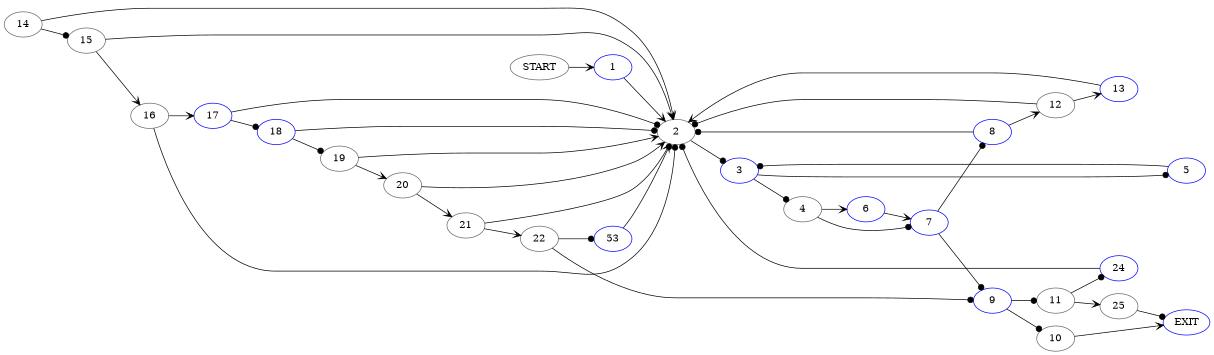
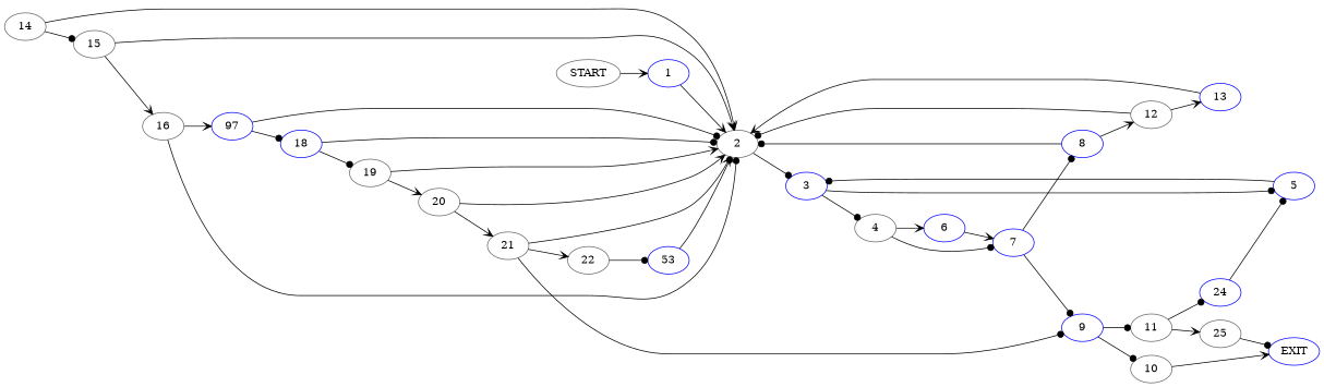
  digraph {
    rankdir=LR
    node [color=gray40]
    edge [arrowhead=dot]
    n1 [label=START]
    1 [color=blue]
    2
    n4 [color=blue label=EXIT]
    3 [color=blue]
    4
    5 [color=blue]
    6 [color=blue]
    7 [color=blue]
    8 [color=blue]
    9 [color=blue]
    12
    10
    11
    13 [color=blue]
    24 [color=blue]
    25
    14
    15
    16
-   17 [color=blue]
+   17 [color=blue label=97]
    18 [color=blue]
    19
    20
    21
    22
    n27 [color=blue label=53]
    n1 -> 1 [arrowhead=vee]
    1 -> 2 [arrowhead=vee]
    2 -> 3
    3 -> 4
    3 -> 5
    4 -> 6 [arrowhead=vee]
    4 -> 7
    5 -> 3
    6 -> 7 [arrowhead=vee]
    7 -> 8
    7 -> 9
    8 -> 2
    8 -> 12 [arrowhead=vee]
    9 -> 10
    9 -> 11
    12 -> 2
    12 -> 13 [arrowhead=vee]
    10 -> n4 [arrowhead=vee]
    11 -> 24
    11 -> 25 [arrowhead=vee]
    13 -> 2 [arrowhead=vee]
-   24 -> 2
+   24 -> 5
    25 -> n4
    14 -> 2 [arrowhead=vee]
    14 -> 15
    15 -> 2 [arrowhead=vee]
    15 -> 16 [arrowhead=vee]
    16 -> 2
    16 -> 17 [arrowhead=vee]
    17 -> 2
    17 -> 18
    18 -> 2
    18 -> 19
    19 -> 2 [arrowhead=vee]
    19 -> 20 [arrowhead=vee]
    20 -> 2 [arrowhead=vee]
    20 -> 21 [arrowhead=vee]
    21 -> 2 [arrowhead=vee]
    21 -> 22 [arrowhead=vee]
-   22 -> 9
+   21 -> 9
    22 -> n27
    n27 -> 2
  }
